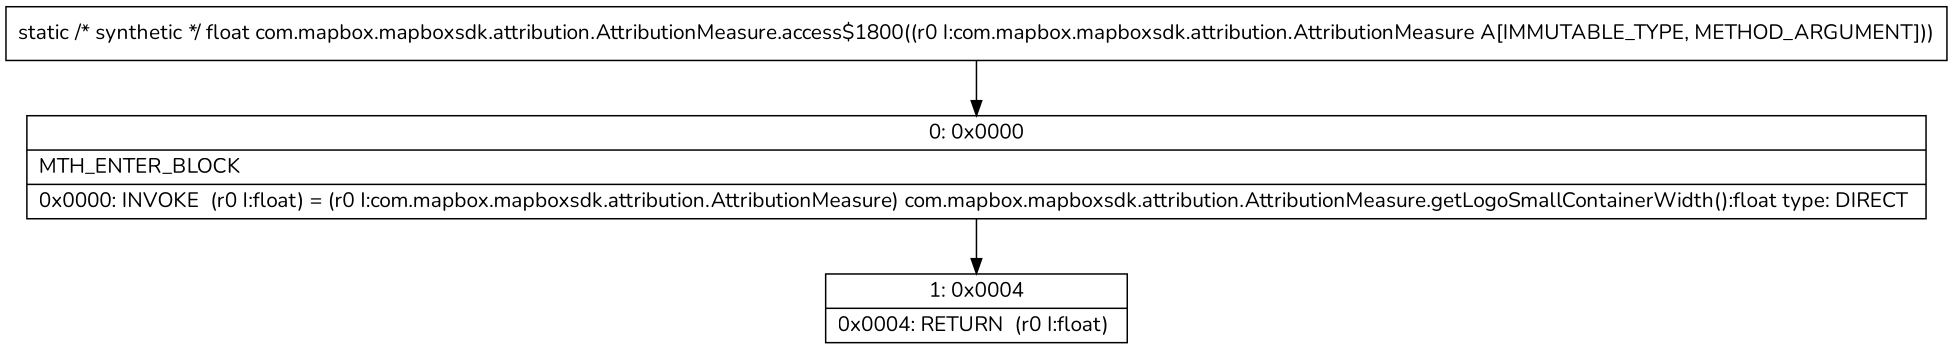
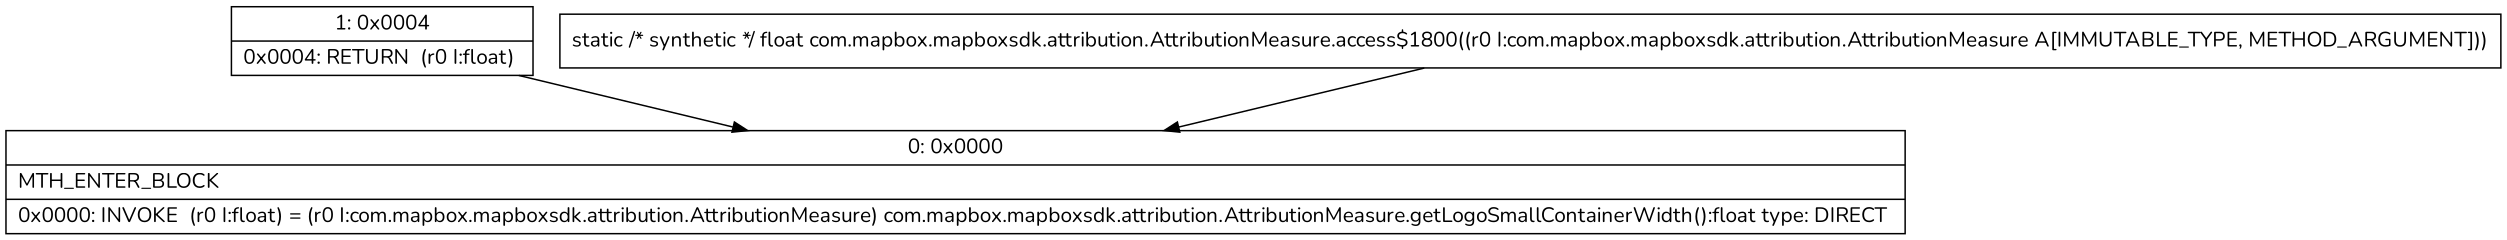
  digraph {
    fontname=Nunito
    node [shape=record fontname=Nunito]
    edge [fontname=Nunito]
    n1 [label="{0\:\ 0x0000|MTH_ENTER_BLOCK\l|0x0000: INVOKE  (r0 I:float) = (r0 I:com.mapbox.mapboxsdk.attribution.AttributionMeasure) com.mapbox.mapboxsdk.attribution.AttributionMeasure.getLogoSmallContainerWidth():float type: DIRECT \l}"]
    n2 [label="{1\:\ 0x0004|0x0004: RETURN  (r0 I:float) \l}"]
    n3 [label="{static \/* synthetic *\/ float com.mapbox.mapboxsdk.attribution.AttributionMeasure.access$1800((r0 I:com.mapbox.mapboxsdk.attribution.AttributionMeasure A[IMMUTABLE_TYPE, METHOD_ARGUMENT])) }"]
-   n1 -> n2
+   n2 -> n1
    n3 -> n1
  }
